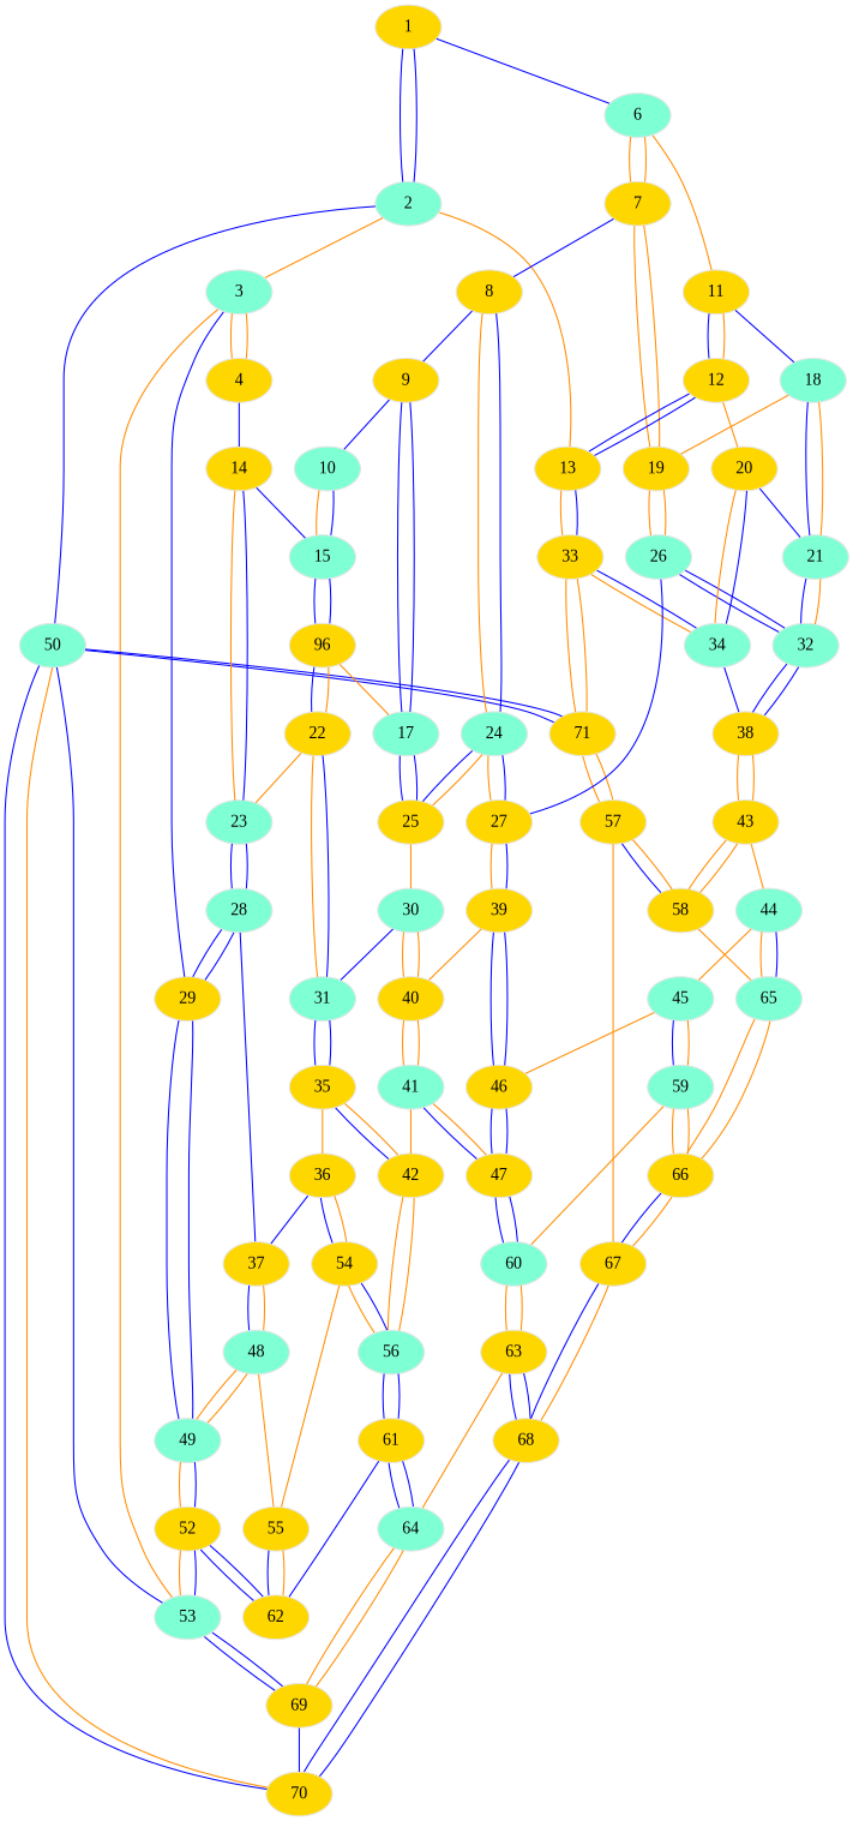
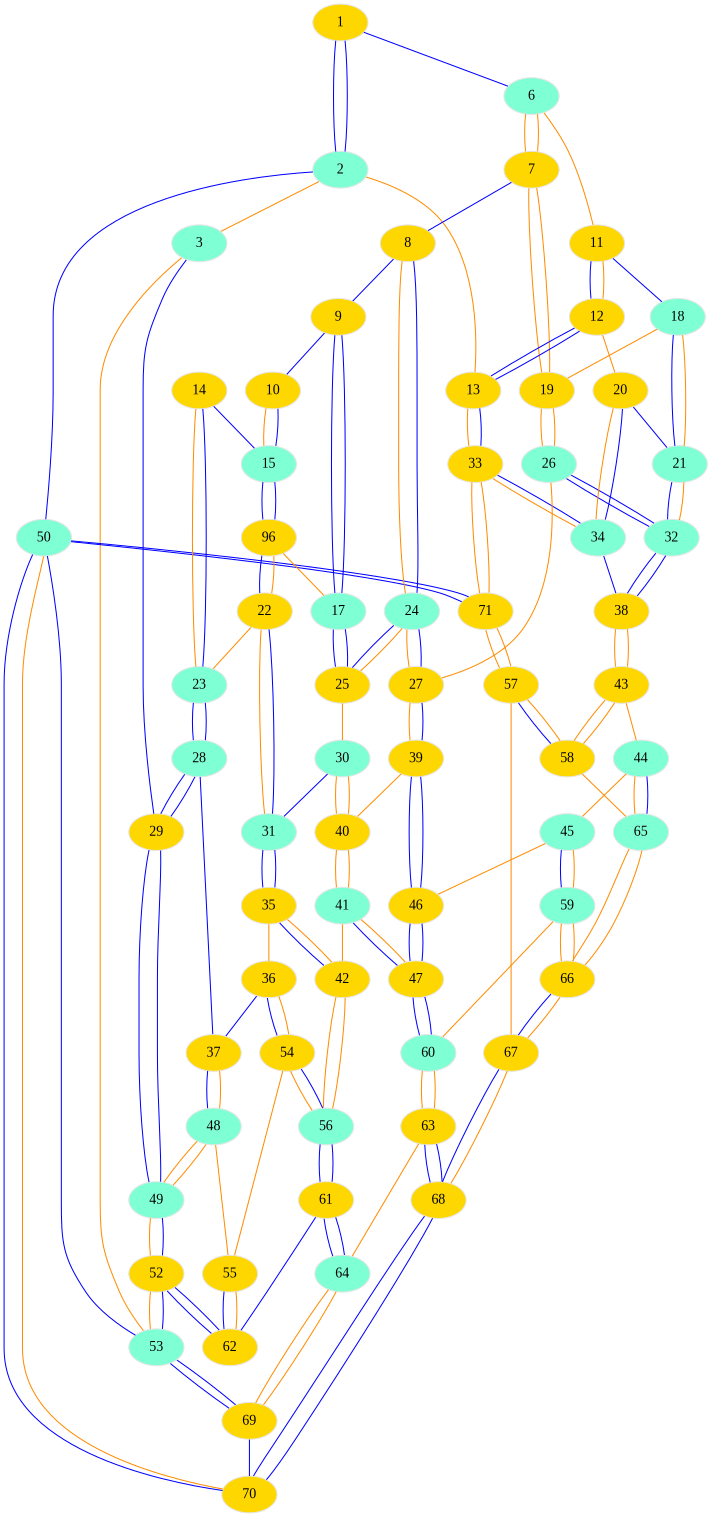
  graph {
    fontname="Liberation Serif"
    node [color=gray90 fillcolor=gold fontname="Liberation Serif" style=filled]
    edge [color=blue fontname="Liberation Serif"]
    2 [fillcolor=aquamarine]
    1
    6 [fillcolor=aquamarine]
    3 [fillcolor=aquamarine]
    13
    50 [fillcolor=aquamarine]
    7
    11
-   4
    29
    53 [fillcolor=aquamarine]
    33
    n13 [label=71]
    70
    14
    49 [fillcolor=aquamarine]
    69
    15 [fillcolor=aquamarine]
    23 [fillcolor=aquamarine]
-   10 [fillcolor=aquamarine]
+   10
    8
    19
    12
    18 [fillcolor=aquamarine]
    9
    24 [fillcolor=aquamarine]
    26 [fillcolor=aquamarine]
    17 [fillcolor=aquamarine]
    25
    27
    n31 [label=96]
    20
    21 [fillcolor=aquamarine]
    34 [fillcolor=aquamarine]
    28 [fillcolor=aquamarine]
    22
    31 [fillcolor=aquamarine]
    30 [fillcolor=aquamarine]
    32 [fillcolor=aquamarine]
    38
    35
    37
    39
    40
    46
    48 [fillcolor=aquamarine]
    52
    41 [fillcolor=aquamarine]
    36
    42
    43
    57
    54
    56 [fillcolor=aquamarine]
    55
    44 [fillcolor=aquamarine]
    58
    47
    60 [fillcolor=aquamarine]
    61
    45 [fillcolor=aquamarine]
    65 [fillcolor=aquamarine]
    59 [fillcolor=aquamarine]
    66
    63
    62
    67
    64 [fillcolor=aquamarine]
    68
    2 -- 3 [color=darkorange]
    2 -- 13 [color=darkorange]
    2 -- 50
    1 -- 2
    1 -- 2
    1 -- 6
    6 -- 7 [color=darkorange]
    6 -- 7 [color=darkorange]
    6 -- 11 [color=darkorange]
-   3 -- 4 [color=darkorange]
-   3 -- 4 [color=darkorange]
    3 -- 29
    3 -- 53 [color=darkorange]
    13 -- 33 [color=darkorange]
    13 -- 33
    50 -- 53
    50 -- n13
    50 -- n13
    50 -- 70
    50 -- 70 [color=darkorange]
    7 -- 8
    7 -- 19 [color=darkorange]
    7 -- 19 [color=darkorange]
    11 -- 12
    11 -- 12 [color=darkorange]
    11 -- 18
-   4 -- 14
    29 -- 49
    29 -- 49
    53 -- 69
    53 -- 69
    33 -- n13 [color=darkorange]
    33 -- n13 [color=darkorange]
    33 -- 34 [color=darkorange]
    33 -- 34
    n13 -- 57 [color=darkorange]
    n13 -- 57 [color=darkorange]
    14 -- 15
    14 -- 23 [color=darkorange]
    14 -- 23
    49 -- 52 [color=darkorange]
    49 -- 52
    69 -- 70
    15 -- n31
    15 -- n31
    23 -- 28
    23 -- 28
    10 -- 15 [color=darkorange]
    10 -- 15
    8 -- 9
    8 -- 24 [color=darkorange]
    8 -- 24
    19 -- 26 [color=darkorange]
    19 -- 26 [color=darkorange]
    12 -- 13
    12 -- 13
    12 -- 20 [color=darkorange]
    18 -- 19 [color=darkorange]
    18 -- 21
    18 -- 21 [color=darkorange]
    9 -- 10
    9 -- 17
    9 -- 17
    24 -- 25
    24 -- 25 [color=darkorange]
    24 -- 27 [color=darkorange]
    24 -- 27
-   26 -- 27
+   26 -- 27 [color=darkorange]
    26 -- 32
    26 -- 32
    17 -- 25
    17 -- 25
    25 -- 30 [color=darkorange]
    27 -- 39 [color=darkorange]
    27 -- 39
    n31 -- 17 [color=darkorange]
    n31 -- 22
    n31 -- 22 [color=darkorange]
    20 -- 21
    20 -- 34 [color=darkorange]
    20 -- 34
    21 -- 32
    21 -- 32 [color=darkorange]
    34 -- 38
    28 -- 29
    28 -- 29
    28 -- 37
    22 -- 23 [color=darkorange]
    22 -- 31 [color=darkorange]
    22 -- 31
    31 -- 35
    31 -- 35
    30 -- 31
    30 -- 40 [color=darkorange]
    30 -- 40 [color=darkorange]
    32 -- 38
    32 -- 38
    38 -- 43 [color=darkorange]
    38 -- 43 [color=darkorange]
    35 -- 36 [color=darkorange]
    35 -- 42
    35 -- 42 [color=darkorange]
    37 -- 48
    37 -- 48 [color=darkorange]
    39 -- 40 [color=darkorange]
    39 -- 46
    39 -- 46
    40 -- 41 [color=darkorange]
    40 -- 41 [color=darkorange]
    46 -- 47
    46 -- 47
    48 -- 49 [color=darkorange]
    48 -- 49 [color=darkorange]
    48 -- 55 [color=darkorange]
    52 -- 53 [color=darkorange]
    52 -- 53
    52 -- 62
    52 -- 62
    41 -- 42 [color=darkorange]
    41 -- 47
    41 -- 47 [color=darkorange]
    36 -- 37
    36 -- 54
    36 -- 54 [color=darkorange]
    42 -- 56 [color=darkorange]
    42 -- 56 [color=darkorange]
    43 -- 44 [color=darkorange]
    43 -- 58 [color=darkorange]
    43 -- 58 [color=darkorange]
    57 -- 58
    57 -- 58 [color=darkorange]
    57 -- 67 [color=darkorange]
    54 -- 56 [color=darkorange]
    54 -- 56
    54 -- 55 [color=darkorange]
    56 -- 61
    56 -- 61
    55 -- 62
    55 -- 62 [color=darkorange]
    44 -- 45 [color=darkorange]
    44 -- 65 [color=darkorange]
    44 -- 65
    58 -- 65 [color=darkorange]
    47 -- 60
    47 -- 60
    60 -- 63 [color=darkorange]
    60 -- 63 [color=darkorange]
    61 -- 62
    61 -- 64
    61 -- 64
    45 -- 46 [color=darkorange]
    45 -- 59
    45 -- 59 [color=darkorange]
    65 -- 66 [color=darkorange]
    65 -- 66 [color=darkorange]
    59 -- 60 [color=darkorange]
    59 -- 66 [color=darkorange]
    59 -- 66 [color=darkorange]
    66 -- 67
    66 -- 67 [color=darkorange]
    63 -- 64 [color=darkorange]
    63 -- 68
    63 -- 68
    67 -- 68
    67 -- 68 [color=darkorange]
    64 -- 69 [color=darkorange]
    64 -- 69 [color=darkorange]
    68 -- 70
    68 -- 70
  }
